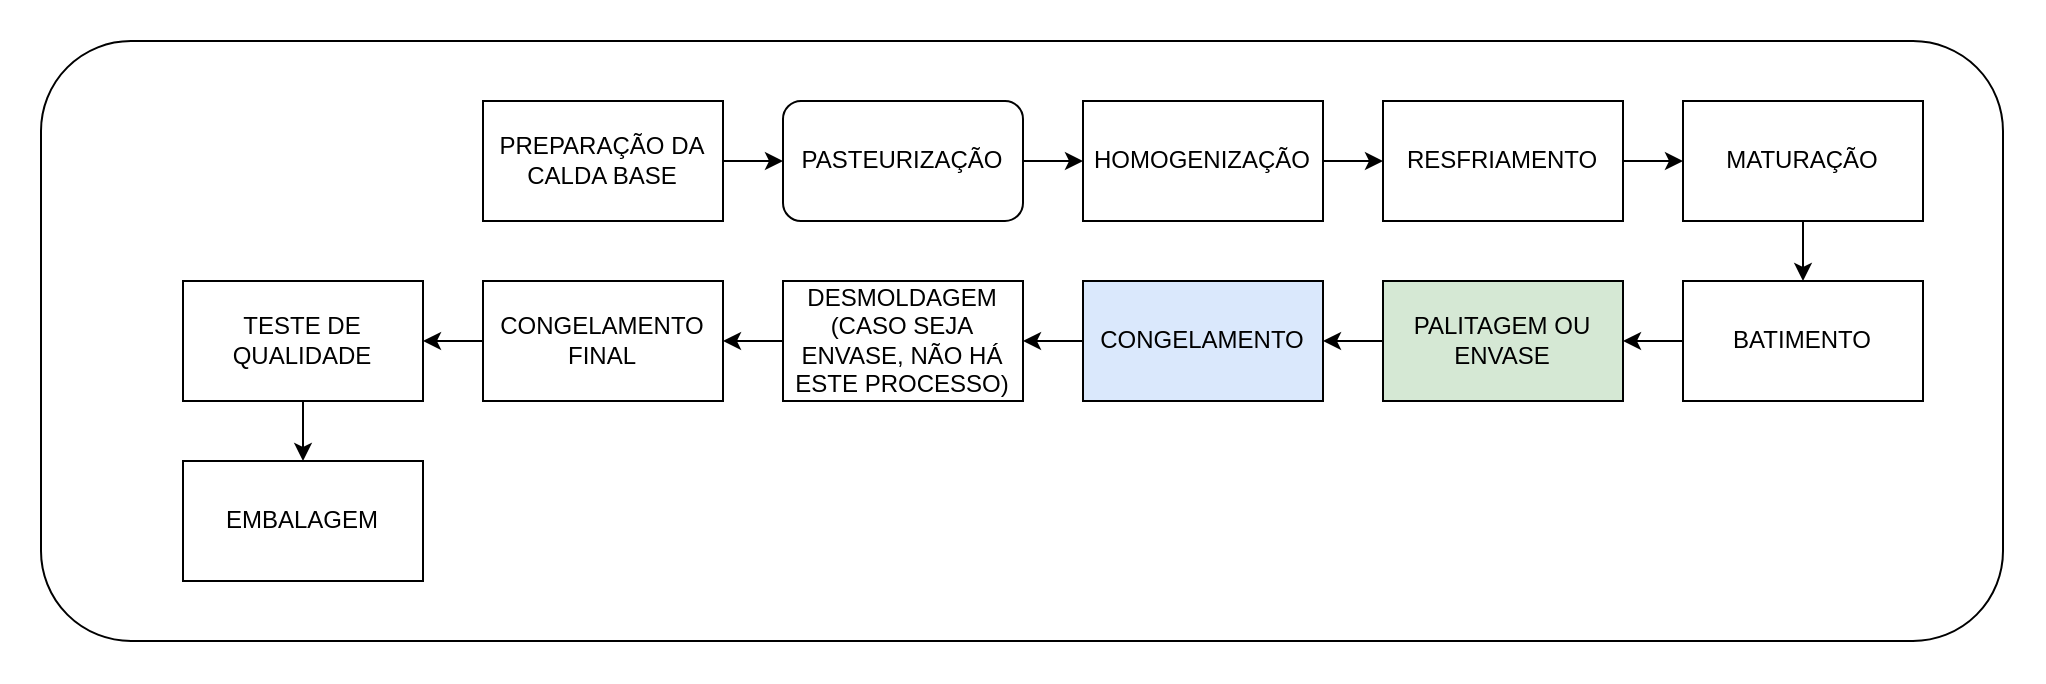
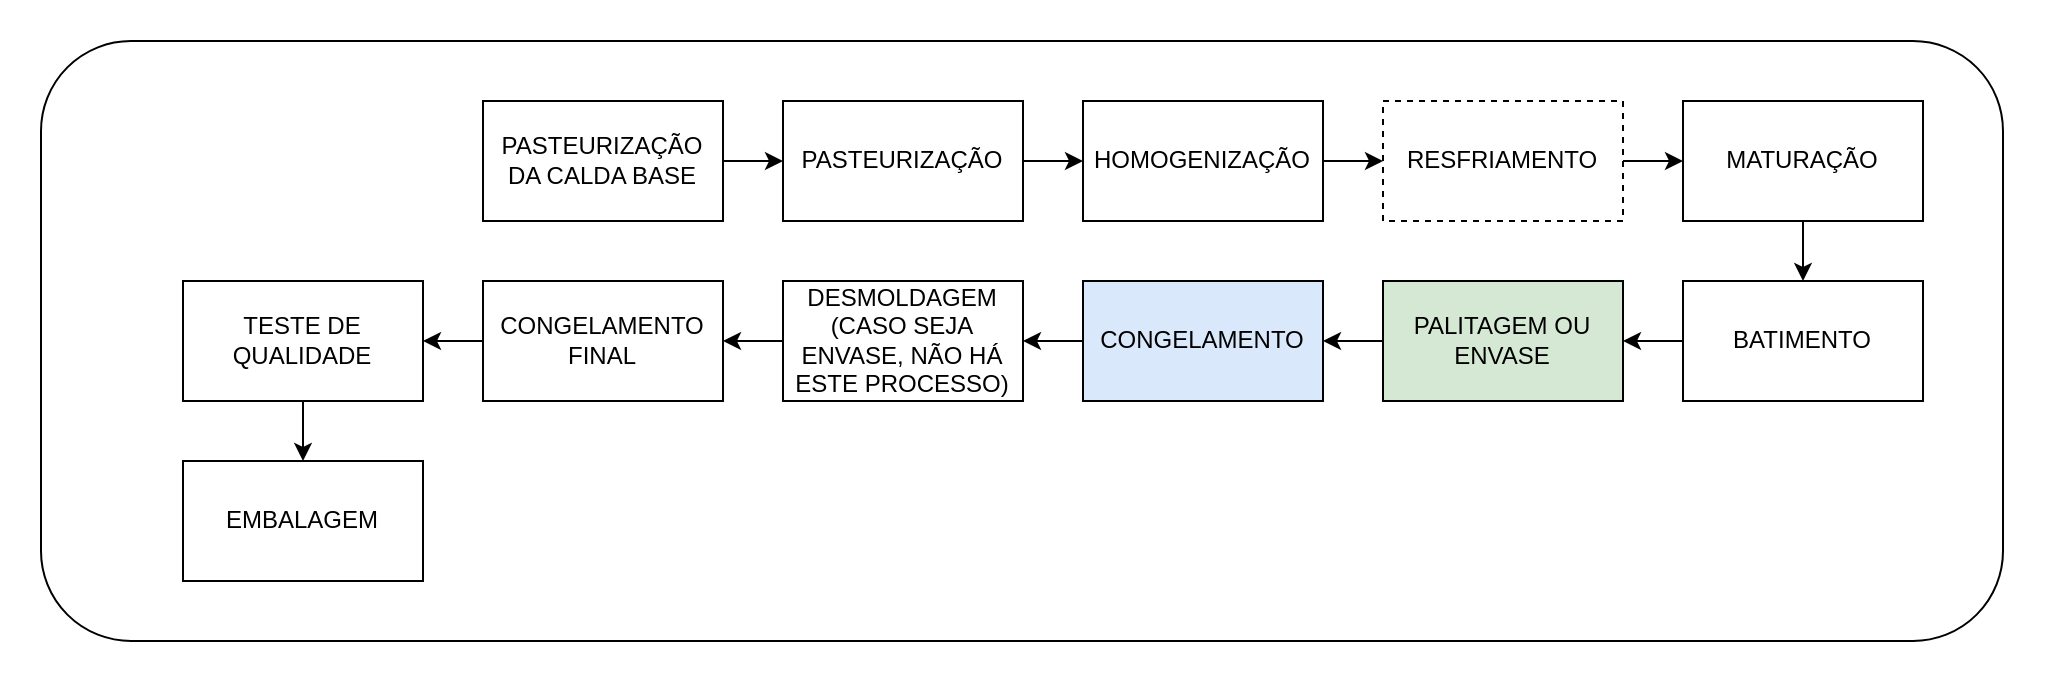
  <mxCell id="0" />
  <mxCell id="1" parent="0" />
  <mxCell id="2" value="" style="rounded=1;whiteSpace=wrap;html=1;" vertex="1" parent="1"><mxGeometry x="20" y="20" width="981" height="300" as="geometry" /></mxCell>
  <mxCell id="3" value="" style="edgeStyle=orthogonalEdgeStyle;rounded=0;orthogonalLoop=1;jettySize=auto;html=1;" edge="1" parent="1" source="4" target="6"><mxGeometry relative="1" as="geometry" /></mxCell>
- <mxCell id="4" value="PREPARAÇÃO DA CALDA BASE" style="rounded=0;whiteSpace=wrap;html=1;" vertex="1" parent="1"><mxGeometry x="241" width="120" height="60" as="geometry" y="50" /></mxCell>
+ <mxCell id="4" value="PASTEURIZAÇÃO DA CALDA BASE" style="rounded=0;whiteSpace=wrap;html=1;" vertex="1" parent="1"><mxGeometry x="241" width="120" height="60" as="geometry" y="50" /></mxCell>
  <mxCell id="5" value="" style="edgeStyle=orthogonalEdgeStyle;rounded=0;orthogonalLoop=1;jettySize=auto;html=1;" edge="1" parent="1" source="6" target="8"><mxGeometry relative="1" as="geometry" /></mxCell>
- <mxCell id="6" value="PASTEURIZAÇÃO" style="whiteSpace=wrap;html=1;rounded=1;" vertex="1" parent="1"><mxGeometry x="391" width="120" height="60" as="geometry" y="50" /></mxCell>
+ <mxCell id="6" value="PASTEURIZAÇÃO" style="whiteSpace=wrap;html=1;rounded=0;" vertex="1" parent="1"><mxGeometry x="391" width="120" height="60" as="geometry" y="50" /></mxCell>
  <mxCell id="7" value="" style="edgeStyle=orthogonalEdgeStyle;rounded=0;orthogonalLoop=1;jettySize=auto;html=1;" edge="1" parent="1" source="8" target="10"><mxGeometry relative="1" as="geometry" /></mxCell>
  <mxCell id="8" value="HOMOGENIZAÇÃO" style="whiteSpace=wrap;html=1;rounded=0;" vertex="1" parent="1"><mxGeometry x="541" width="120" height="60" as="geometry" y="50" /></mxCell>
  <mxCell id="9" value="" style="edgeStyle=orthogonalEdgeStyle;rounded=0;orthogonalLoop=1;jettySize=auto;html=1;" edge="1" parent="1" source="10" target="12"><mxGeometry relative="1" as="geometry" /></mxCell>
- <mxCell id="10" value="RESFRIAMENTO" style="whiteSpace=wrap;html=1;rounded=0;" vertex="1" parent="1"><mxGeometry x="691" width="120" height="60" as="geometry" y="50" /></mxCell>
+ <mxCell id="10" value="RESFRIAMENTO" style="whiteSpace=wrap;html=1;rounded=0;dashed=1;" vertex="1" parent="1"><mxGeometry x="691" width="120" height="60" as="geometry" y="50" /></mxCell>
  <mxCell id="11" value="" style="edgeStyle=orthogonalEdgeStyle;rounded=0;orthogonalLoop=1;jettySize=auto;html=1;" edge="1" parent="1" source="12" target="14"><mxGeometry relative="1" as="geometry" /></mxCell>
  <mxCell id="12" value="MATURAÇÃO" style="whiteSpace=wrap;html=1;rounded=0;" vertex="1" parent="1"><mxGeometry x="841" width="120" height="60" as="geometry" y="50" /></mxCell>
  <mxCell id="13" value="" style="edgeStyle=orthogonalEdgeStyle;rounded=0;orthogonalLoop=1;jettySize=auto;html=1;" edge="1" parent="1" source="14" target="16"><mxGeometry relative="1" as="geometry" /></mxCell>
  <mxCell id="14" value="BATIMENTO" style="whiteSpace=wrap;html=1;rounded=0;" vertex="1" parent="1"><mxGeometry x="841" y="140" width="120" height="60" as="geometry" /></mxCell>
  <mxCell id="15" value="" style="edgeStyle=orthogonalEdgeStyle;rounded=0;orthogonalLoop=1;jettySize=auto;html=1;" edge="1" parent="1" source="16" target="18"><mxGeometry relative="1" as="geometry" /></mxCell>
  <mxCell id="16" value="PALITAGEM OU ENVASE" style="whiteSpace=wrap;html=1;rounded=0;fillColor=#d5e8d4;" vertex="1" parent="1"><mxGeometry x="691" y="140" width="120" height="60" as="geometry" /></mxCell>
  <mxCell id="17" value="" style="edgeStyle=orthogonalEdgeStyle;rounded=0;orthogonalLoop=1;jettySize=auto;html=1;" edge="1" parent="1" source="18" target="20"><mxGeometry relative="1" as="geometry" /></mxCell>
  <mxCell id="18" value="CONGELAMENTO" style="whiteSpace=wrap;html=1;rounded=0;fillColor=#dae8fc;" vertex="1" parent="1"><mxGeometry x="541" y="140" width="120" height="60" as="geometry" /></mxCell>
  <mxCell id="19" value="" style="edgeStyle=orthogonalEdgeStyle;rounded=0;orthogonalLoop=1;jettySize=auto;html=1;" edge="1" parent="1" source="20" target="22"><mxGeometry relative="1" as="geometry" /></mxCell>
  <mxCell id="20" value="DESMOLDAGEM (CASO SEJA ENVASE, NÃO HÁ ESTE PROCESSO)" style="whiteSpace=wrap;html=1;rounded=0;" vertex="1" parent="1"><mxGeometry x="391" y="140" width="120" height="60" as="geometry" /></mxCell>
  <mxCell id="21" value="" style="edgeStyle=orthogonalEdgeStyle;rounded=0;orthogonalLoop=1;jettySize=auto;html=1;" edge="1" parent="1" source="22" target="24"><mxGeometry relative="1" as="geometry" /></mxCell>
  <mxCell id="22" value="CONGELAMENTO FINAL" style="whiteSpace=wrap;html=1;rounded=0;" vertex="1" parent="1"><mxGeometry x="241" y="140" width="120" height="60" as="geometry" /></mxCell>
  <mxCell id="23" value="" style="edgeStyle=orthogonalEdgeStyle;rounded=0;orthogonalLoop=1;jettySize=auto;html=1;" edge="1" parent="1" source="24" target="25"><mxGeometry relative="1" as="geometry" /></mxCell>
  <mxCell id="24" value="TESTE DE QUALIDADE" style="whiteSpace=wrap;html=1;rounded=0;" vertex="1" parent="1"><mxGeometry x="91" y="140" width="120" height="60" as="geometry" /></mxCell>
  <mxCell id="25" value="EMBALAGEM" style="whiteSpace=wrap;html=1;rounded=0;" vertex="1" parent="1"><mxGeometry x="91" y="230" width="120" height="60" as="geometry" /></mxCell>
